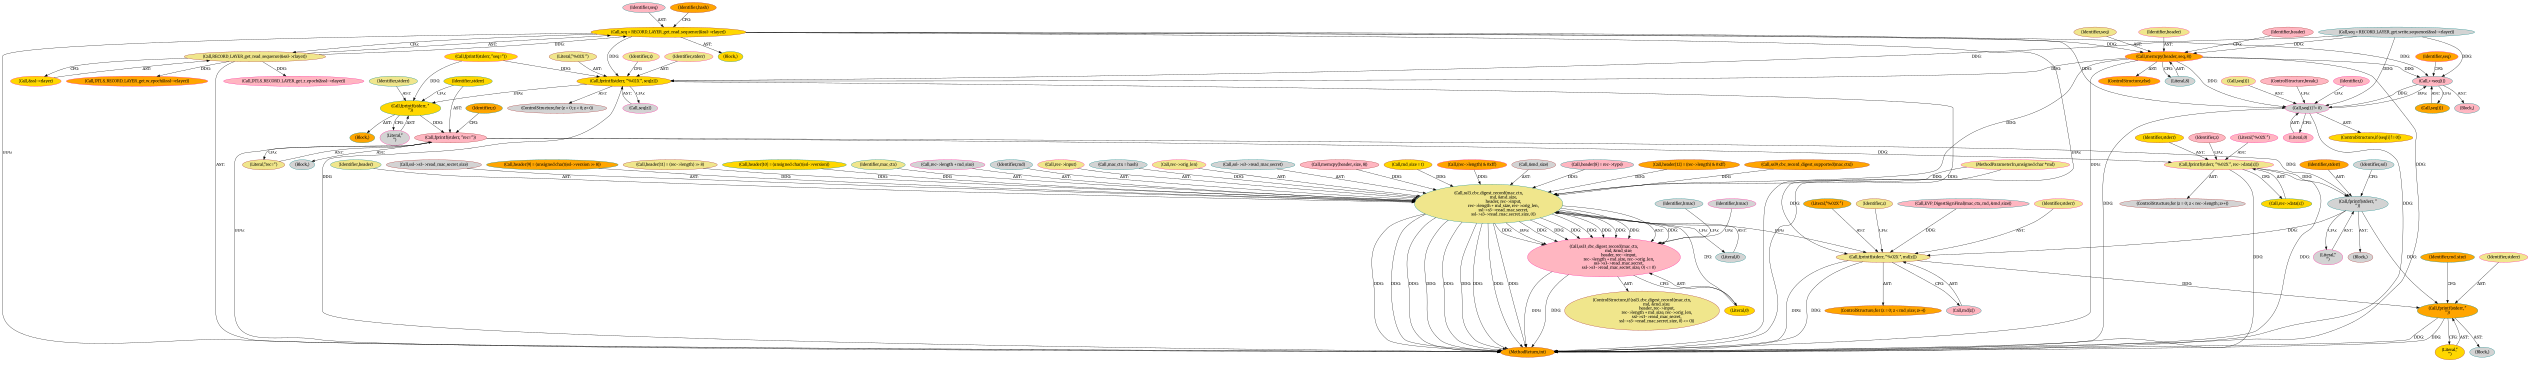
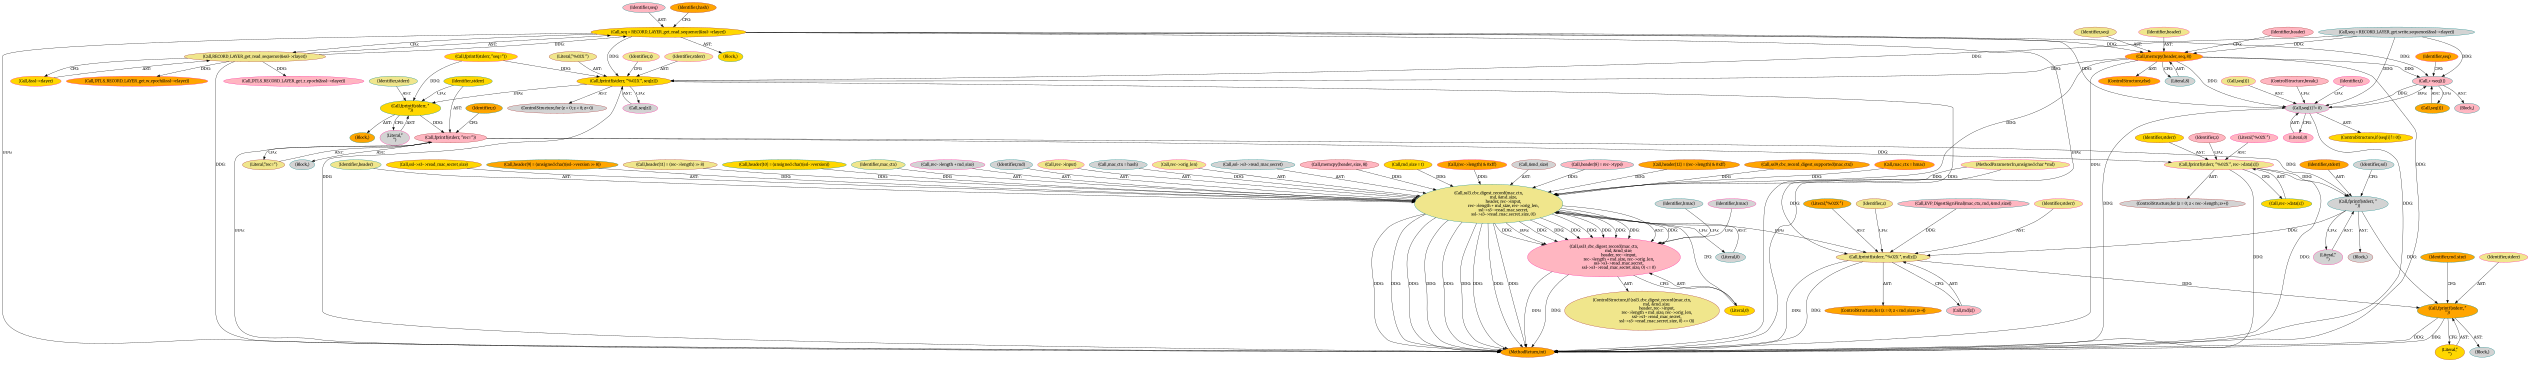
  digraph {
    fontname=Merriweather
    node [color=teal fillcolor=khaki fontname=Merriweather style=filled]
    edge [fontname=Merriweather]
    n1 [color=brown fillcolor=gold label="(Call,seq = RECORD_LAYER_get_read_sequence(&ssl->rlayer))"]
    n2 [color=brown label="(Call,RECORD_LAYER_get_read_sequence(&ssl->rlayer))"]
    n3 [color=deeppink fillcolor=orange label="(Call,memcpy(header, seq, 8))"]
    n4 [color=brown fillcolor=gold label="(Call,fprintf(stderr, \"%02X \", seq[z]))"]
    n5 [fillcolor=lightpink label="(Call,++seq[i])"]
    n6 [color=deeppink fillcolor=lightgrey label="(Call,seq[i] != 0)"]
    n7 [color=brown fillcolor=orange label="(MethodReturn,int)"]
    n8 [fillcolor=gold label="(Block,)"]
    n9 [color=deeppink fillcolor=lightpink label="(Call,DTLS_RECORD_LAYER_get_r_epoch(&ssl->rlayer))"]
    n10 [color=deeppink fillcolor=gold label="(Call,&ssl->rlayer)"]
    n11 [color=deeppink fillcolor=orange label="(Call,DTLS_RECORD_LAYER_get_w_epoch(&ssl->rlayer))"]
    n12 [label="(Call,ssl3_cbc_digest_record(mac_ctx,\n                                   md, &md_size,\n                                   header, rec->input,\n                                   rec->length + md_size, rec->orig_len,\n                                   ssl->s3->read_mac_secret,\n                                   ssl->s3->read_mac_secret_size, 0))"]
    n13 [color=deeppink fillcolor=orange label="(ControlStructure,else)"]
    n14 [fillcolor=lightgrey label="(Literal,8)"]
    n15 [fillcolor=gold label="(Call,fprintf(stderr, \"\n\"))"]
    n16 [color=brown fillcolor=lightgrey label="(ControlStructure,for (z = 0; z < 8; z++))"]
    n17 [color=deeppink fillcolor=lightgrey label="(Call,seq[z])"]
    n18 [fillcolor=orange label="(Call,seq[i])"]
    n19 [fillcolor=lightpink label="(Block,)"]
    n20 [color=deeppink fillcolor=lightpink label="(Literal,0)"]
    n21 [color=brown fillcolor=gold label="(ControlStructure,if (seq[i] != 0))"]
    n22 [color=deeppink fillcolor=lightpink label="(Call,ssl3_cbc_digest_record(mac_ctx,\n                                   md, &md_size,\n                                   header, rec->input,\n                                   rec->length + md_size, rec->orig_len,\n                                   ssl->s3->read_mac_secret,\n                                   ssl->s3->read_mac_secret_size, 0) <= 0)"]
    n23 [color=brown label="(Call,fprintf(stderr, \"%02X \", md[z]))"]
    n24 [fillcolor=lightgrey label="(Literal,0)"]
    n25 [color=brown label="(ControlStructure,if (ssl3_cbc_digest_record(mac_ctx,\n                                   md, &md_size,\n                                   header, rec->input,\n                                   rec->length + md_size, rec->orig_len,\n                                   ssl->s3->read_mac_secret,\n                                   ssl->s3->read_mac_secret_size, 0) <= 0))"]
    n26 [color=brown fillcolor=gold label="(Literal,0)"]
    n27 [fillcolor=orange label="(Call,fprintf(stderr, \"\n\"))"]
    n28 [fillcolor=lightpink label="(Call,md[z])"]
    n29 [color=brown fillcolor=orange label="(ControlStructure,for (z = 0; z < md_size; z++))"]
    n30 [color=brown fillcolor=gold label="(Literal,\"\n\")"]
    n31 [fillcolor=lightgrey label="(Block,)"]
    n32 [color=brown fillcolor=lightpink label="(Call,fprintf(stderr, \"rec=\"))"]
    n33 [color=deeppink fillcolor=lightgrey label="(Literal,\"\n\")"]
    n34 [fillcolor=orange label="(Block,)"]
    n35 [color=deeppink label="(Call,fprintf(stderr, \"%02X \", rec->data[z]))"]
    n36 [fillcolor=lightgrey label="(Call,fprintf(stderr, \"\n\"))"]
    n37 [fillcolor=lightgrey label="(Block,)"]
    n38 [color=brown label="(Literal,\"rec=\")"]
    n39 [color=brown fillcolor=lightgrey label="(ControlStructure,for (z = 0; z < rec->length; z++))"]
    n40 [fillcolor=gold label="(Call,rec->data[z])"]
    n41 [color=brown fillcolor=lightgrey label="(Block,)"]
    n42 [color=deeppink fillcolor=lightgrey label="(Literal,\"\n\")"]
    n43 [color=brown label="(Identifier,z)"]
    n44 [color=brown fillcolor=lightgrey label="(Call,&md_size)"]
    n45 [color=deeppink fillcolor=lightpink label="(Literal,\"%02X \")"]
    n46 [fillcolor=lightpink label="(Call,EVP_DigestSignFinal(mac_ctx, md, &md_size))"]
    n47 [fillcolor=orange label="(Identifier,md_size)"]
    n48 [fillcolor=lightgrey label="(Identifier,hmac)"]
    n49 [color=deeppink fillcolor=lightgrey label="(Call,rec->length + md_size)"]
    n50 [fillcolor=lightpink label="(Identifier,seq)"]
    n51 [fillcolor=lightgrey label="(Identifier,md)"]
    n52 [color=deeppink label="(Call,seq[i])"]
    n53 [color=deeppink label="(Identifier,stderr)"]
    n54 [fillcolor=lightgrey label="(Identifier,ssl)"]
    n55 [color=deeppink label="(Identifier,z)"]
    n56 [color=deeppink label="(Call,rec->input)"]
    n57 [fillcolor=lightgrey label="(Call,mac_ctx = hash)"]
    n58 [color=deeppink label="(Call,rec->orig_len)"]
    n59 [fillcolor=gold label="(Identifier,stderr)"]
    n60 [fillcolor=lightgrey label="(Call,ssl->s3->read_mac_secret)"]
    n61 [color=brown fillcolor=lightpink label="(ControlStructure,break;)"]
    n62 [color=brown label="(Identifier,seq)"]
    n63 [color=brown fillcolor=lightpink label="(Call,memcpy(header, size, 8))"]
    n64 [color=brown fillcolor=gold label="(Call,md_size = t)"]
    n65 [color=deeppink fillcolor=orange label="(Call,(rec->length) & 0xff)"]
    n66 [color=brown fillcolor=orange label="(Identifier,hash)"]
    n67 [color=brown fillcolor=gold label="(Identifier,stderr)"]
    n68 [fillcolor=orange label="(Identifier,z)"]
    n69 [color=brown fillcolor=lightpink label="(Identifier,z)"]
    n70 [fillcolor=orange label="(Literal,\"%02X \")"]
    n71 [color=deeppink label="(MethodParameterIn,unsigned char *md)"]
    n72 [color=deeppink label="(Identifier,header)"]
    n73 [fillcolor=lightpink label="(Call,header[8] = rec->type)"]
    n74 [color=brown fillcolor=orange label="(Call,header[12] = (rec->length) & 0xff)"]
    n75 [color=brown fillcolor=orange label="(Call,ssl9_cbc_record_digest_supported(mac_ctx))"]
    n76 [color=deeppink fillcolor=lightgrey label="(Identifier,hmac)"]
    n77 [color=deeppink fillcolor=gold label="(Call,fprintf(stderr, \"seq=\"))"]
+   n78 [color=deeppink fillcolor=orange label="(Call,mac_ctx = hmac)"]
    n79 [label="(Identifier,header)"]
    n80 [color=deeppink label="(Identifier,stderr)"]
    n81 [label="(Identifier,stderr)"]
-   n82 [color=brown fillcolor=lightgrey label="(Call,ssl->s3->read_mac_secret_size)"]
+   n82 [color=brown fillcolor=gold label="(Call,ssl->s3->read_mac_secret_size)"]
    n83 [color=deeppink label="(Identifier,stderr)"]
    n84 [color=brown fillcolor=orange label="(Identifier,stderr)"]
    n85 [color=deeppink fillcolor=lightpink label="(Identifier,i)"]
    n86 [fillcolor=orange label="(Call,header[9] = (unsigned char)(ssl->version >> 8))"]
    n87 [fillcolor=lightgrey label="(Call,seq = RECORD_LAYER_get_write_sequence(&ssl->rlayer))"]
    n88 [color=brown label="(Call,header[11] = (rec->length) >> 8)"]
    n89 [color=brown fillcolor=lightpink label="(Identifier,header)"]
    n90 [fillcolor=gold label="(Call,header[10] = (unsigned char)(ssl->version))"]
    n91 [color=deeppink fillcolor=orange label="(Identifier,seq)"]
    n92 [color=brown label="(Literal,\"%02X \")"]
    n93 [label="(Identifier,mac_ctx)"]
    n1 -> n2 [label="CFG: "]
    n1 -> n3 [label="DDG: "]
    n1 -> n4 [label="DDG: "]
    n1 -> n5 [label="DDG: "]
    n1 -> n6 [label="DDG: "]
    n1 -> n7 [label="DDG: "]
    n1 -> n7 [label="DDG: "]
    n1 -> n8 [label="AST: "]
    n2 -> n1 [label="AST: "]
    n2 -> n1 [label="DDG: "]
-   n2 -> n7 [label="AST: "]
+   n2 -> n7 [label="DDG: "]
    n2 -> n9 [label="DDG: "]
    n2 -> n10 [label="CFG: "]
    n2 -> n11 [label="DDG: "]
    n3 -> n4 [label="DDG: "]
    n3 -> n5 [label="DDG: "]
    n3 -> n6 [label="DDG: "]
    n3 -> n7 [label="DDG: "]
    n3 -> n7 [label="DDG: "]
    n3 -> n12 [label="DDG: "]
    n3 -> n13 [label="AST: "]
    n3 -> n14 [label="CFG: "]
    n4 -> n7 [label="DDG: "]
    n4 -> n7 [label="DDG: "]
    n4 -> n15 [label="DDG: "]
    n4 -> n16 [label="AST: "]
    n4 -> n17 [label="CFG: "]
    n5 -> n6 [label="DDG: "]
    n5 -> n18 [label="CFG: "]
    n5 -> n19 [label="AST: "]
    n6 -> n5 [label="DDG: "]
    n6 -> n7 [label="DDG: "]
    n6 -> n7 [label="DDG: "]
    n6 -> n20 [label="CFG: "]
    n6 -> n21 [label="AST: "]
    n10 -> n2 [label="AST: "]
    n12 -> n7 [label="DDG: "]
    n12 -> n7 [label="DDG: "]
    n12 -> n7 [label="DDG: "]
    n12 -> n7 [label="DDG: "]
    n12 -> n7 [label="DDG: "]
    n12 -> n7 [label="DDG: "]
    n12 -> n7 [label="DDG: "]
    n12 -> n7 [label="DDG: "]
    n12 -> n7 [label="DDG: "]
    n12 -> n22 [label="AST: "]
    n12 -> n22 [label="DDG: "]
    n12 -> n22 [label="DDG: "]
    n12 -> n22 [label="DDG: "]
    n12 -> n22 [label="DDG: "]
    n12 -> n22 [label="DDG: "]
    n12 -> n22 [label="DDG: "]
    n12 -> n22 [label="DDG: "]
    n12 -> n22 [label="DDG: "]
    n12 -> n22 [label="DDG: "]
    n12 -> n22 [label="DDG: "]
    n12 -> n23 [label="DDG: "]
    n12 -> n24 [label="CFG: "]
    n14 -> n3 [label="AST: "]
    n15 -> n32 [label="DDG: "]
    n15 -> n33 [label="CFG: "]
    n15 -> n34 [label="AST: "]
    n17 -> n4 [label="AST: "]
    n18 -> n5 [label="AST: "]
    n20 -> n6 [label="AST: "]
    n22 -> n7 [label="DDG: "]
    n22 -> n7 [label="DDG: "]
    n22 -> n25 [label="AST: "]
    n22 -> n26 [label="CFG: "]
    n23 -> n7 [label="DDG: "]
    n23 -> n7 [label="DDG: "]
    n23 -> n27 [label="DDG: "]
    n23 -> n28 [label="CFG: "]
    n23 -> n29 [label="AST: "]
    n24 -> n12 [label="AST: "]
    n26 -> n12 [label="CFG: "]
    n26 -> n22 [label="AST: "]
    n27 -> n7 [label="DDG: "]
    n27 -> n7 [label="DDG: "]
    n27 -> n30 [label="CFG: "]
    n27 -> n31 [label="AST: "]
    n28 -> n23 [label="AST: "]
    n30 -> n27 [label="AST: "]
    n32 -> n7 [label="DDG: "]
    n32 -> n35 [label="DDG: "]
    n32 -> n36 [label="DDG: "]
    n32 -> n37 [label="AST: "]
    n32 -> n38 [label="CFG: "]
    n33 -> n15 [label="AST: "]
    n35 -> n7 [label="DDG: "]
    n35 -> n7 [label="DDG: "]
    n35 -> n36 [label="DDG: "]
    n35 -> n39 [label="AST: "]
    n35 -> n40 [label="CFG: "]
    n36 -> n23 [label="DDG: "]
    n36 -> n27 [label="DDG: "]
    n36 -> n41 [label="AST: "]
    n36 -> n42 [label="CFG: "]
    n38 -> n32 [label="AST: "]
    n40 -> n35 [label="AST: "]
    n42 -> n36 [label="AST: "]
    n43 -> n23 [label="CFG: "]
    n44 -> n12 [label="AST: "]
    n45 -> n35 [label="AST: "]
    n46 -> n23 [label="DDG: "]
    n47 -> n27 [label="CFG: "]
    n48 -> n22 [label="CFG: "]
    n49 -> n12 [label="AST: "]
    n50 -> n1 [label="AST: "]
    n51 -> n12 [label="AST: "]
    n52 -> n6 [label="AST: "]
    n53 -> n27 [label="AST: "]
    n54 -> n36 [label="CFG: "]
    n55 -> n4 [label="CFG: "]
    n56 -> n12 [label="AST: "]
    n57 -> n12 [label="DDG: "]
    n58 -> n12 [label="AST: "]
    n59 -> n15 [label="CFG: "]
    n59 -> n32 [label="AST: "]
    n60 -> n12 [label="AST: "]
    n61 -> n6 [label="CFG: "]
    n62 -> n3 [label="AST: "]
    n63 -> n12 [label="DDG: "]
    n64 -> n12 [label="DDG: "]
    n65 -> n12 [label="DDG: "]
    n66 -> n1 [label="CFG: "]
    n67 -> n35 [label="AST: "]
    n68 -> n32 [label="CFG: "]
    n69 -> n35 [label="CFG: "]
    n70 -> n23 [label="AST: "]
    n71 -> n12 [label="DDG: "]
    n71 -> n23 [label="DDG: "]
    n72 -> n3 [label="AST: "]
    n73 -> n12 [label="DDG: "]
    n74 -> n12 [label="DDG: "]
    n75 -> n12 [label="DDG: "]
    n76 -> n22 [label="CFG: "]
    n77 -> n4 [label="DDG: "]
    n77 -> n15 [label="DDG: "]
+   n78 -> n12 [label="DDG: "]
    n79 -> n12 [label="AST: "]
    n80 -> n4 [label="AST: "]
    n81 -> n15 [label="AST: "]
    n82 -> n12 [label="AST: "]
    n83 -> n23 [label="AST: "]
    n84 -> n36 [label="AST: "]
    n85 -> n6 [label="CFG: "]
    n86 -> n12 [label="DDG: "]
    n87 -> n3 [label="DDG: "]
    n87 -> n4 [label="DDG: "]
    n87 -> n5 [label="DDG: "]
    n87 -> n6 [label="DDG: "]
    n88 -> n12 [label="DDG: "]
    n89 -> n3 [label="CFG: "]
    n90 -> n12 [label="DDG: "]
    n91 -> n5 [label="CFG: "]
    n92 -> n4 [label="AST: "]
    n93 -> n12 [label="AST: "]
  }
